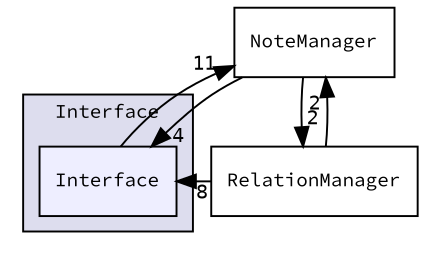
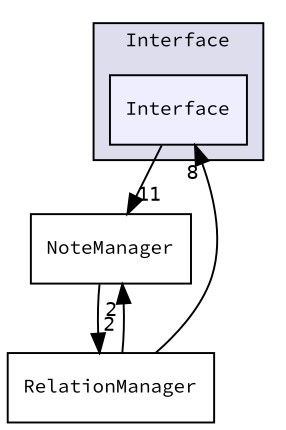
  digraph {
    compound=true
    fontname="Source Code Pro"
    node [fontname="Source Code Pro" fontsize=10 shape=box]
    edge [fontname="Source Code Pro" headlabel=2 labeldistance=1.5 labelfontname=Helvetica labelfontsize=10]
    n1 [fillcolor="#eeeeff" label=Interface pencolor=black style=filled]
    n2 [label=NoteManager]
    n3 [label=RelationManager]
    subgraph cluster_1 {
      bgcolor="#ddddee"
      fontsize=10
      label=Interface
      pencolor=black
      n1
    }
    n1 -> n2 [headlabel=11]
-   n2 -> n1 [headlabel=4]
    n2 -> n3
    n3 -> n1 [headlabel=8]
    n3 -> n2
  }
